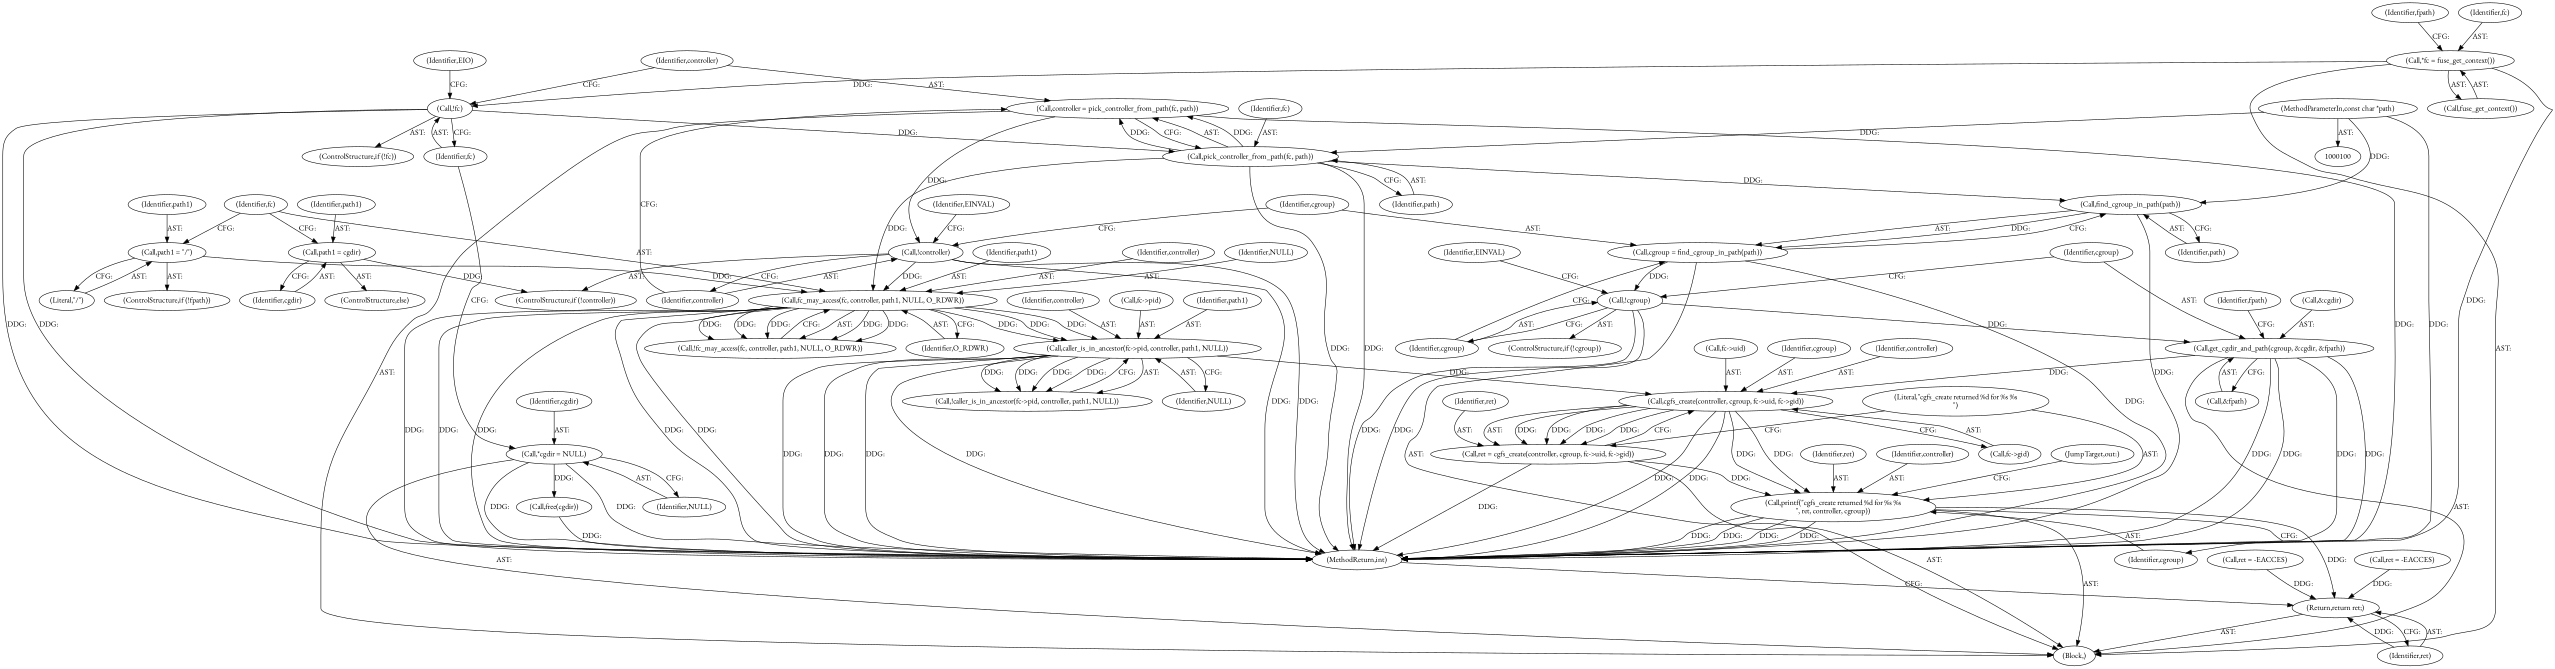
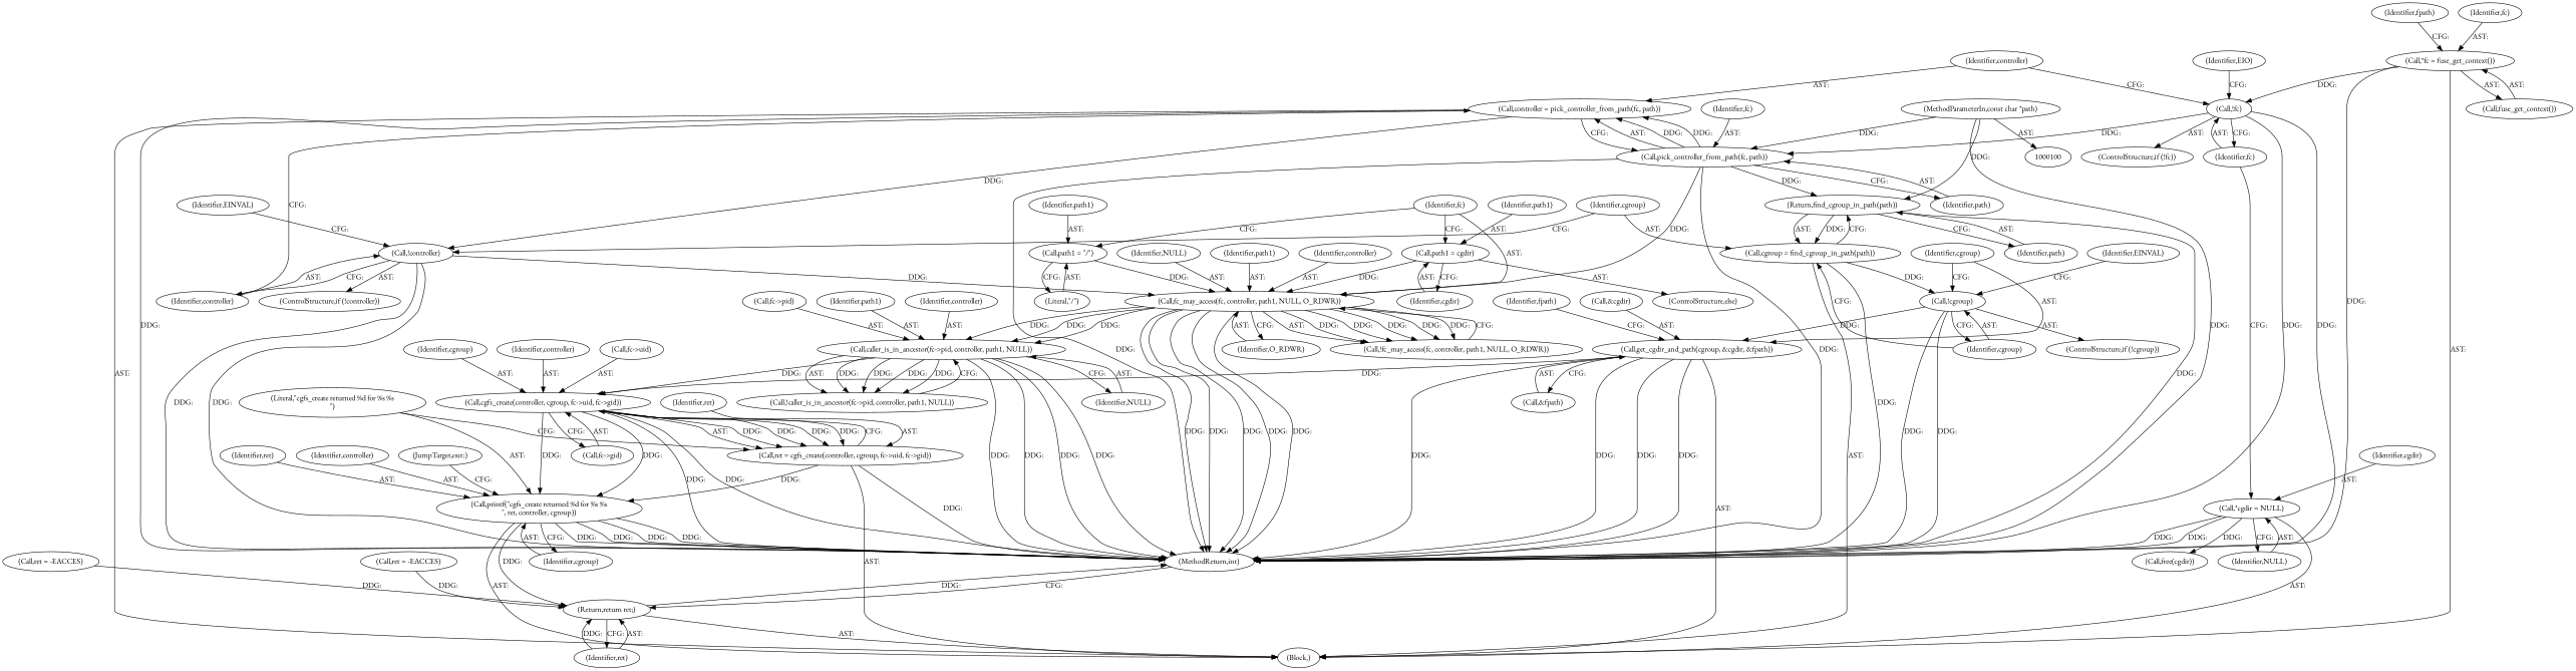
  digraph {
    fontname="EB Garamond"
    node [fontname="EB Garamond"]
    edge [fontname="EB Garamond"]
    n1 [label="(Call,cgfs_create(controller, cgroup, fc->uid, fc->gid))"]
    n2 [label="(Call,ret = cgfs_create(controller, cgroup, fc->uid, fc->gid))"]
    n3 [label="(Call,printf(\"cgfs_create returned %d for %s %s\n\", ret, controller, cgroup))"]
    n4 [label="(MethodReturn,int)"]
    n5 [label="(Call,fc->gid)"]
    n6 [label="(Block,)"]
    n7 [label="(Return,return ret;)"]
    n8 [label="(Identifier,cgroup)"]
    n9 [label="(Call,caller_is_in_ancestor(fc->pid, controller, path1, NULL))"]
    n10 [label="(Call,!caller_is_in_ancestor(fc->pid, controller, path1, NULL))"]
    n11 [label="(Identifier,NULL)"]
    n12 [label="(Call,fc_may_access(fc, controller, path1, NULL, O_RDWR))"]
    n13 [label="(Call,!fc_may_access(fc, controller, path1, NULL, O_RDWR))"]
    n14 [label="(Identifier,O_RDWR)"]
    n15 [label="(Call,pick_controller_from_path(fc, path))"]
    n16 [label="(Call,controller = pick_controller_from_path(fc, path))"]
-   n17 [label="(Call,find_cgroup_in_path(path))"]
+   n17 [label="(Return,find_cgroup_in_path(path))"]
    n18 [label="(Identifier,path)"]
    n19 [label="(Call,!controller)"]
    n20 [label="(Call,cgroup = find_cgroup_in_path(path))"]
    n21 [label="(Identifier,path)"]
    n22 [label="(Call,!fc)"]
    n23 [label="(Identifier,fc)"]
    n24 [label="(ControlStructure,if (!fc))"]
    n25 [label="(Call,*cgdir = NULL)"]
    n26 [label="(Call,*fc = fuse_get_context())"]
    n27 [label="(Call,fuse_get_context())"]
    n28 [label="(MethodParameterIn,const char *path)"]
    1000100
    n30 [label="(Identifier,controller)"]
    n31 [label="(ControlStructure,if (!controller))"]
    n32 [label="(Call,path1 = \"/\")"]
-   n33 [label="(ControlStructure,if (!fpath))"]
    n34 [label="(Literal,\"/\")"]
    n35 [label="(Call,path1 = cgdir)"]
    n36 [label="(ControlStructure,else)"]
    n37 [label="(Identifier,cgdir)"]
    n38 [label="(Identifier,NULL)"]
    n39 [label="(Call,free(cgdir))"]
    n40 [label="(Call,get_cgdir_and_path(cgroup, &cgdir, &fpath))"]
    n41 [label="(Call,&fpath)"]
    n42 [label="(Call,!cgroup)"]
    n43 [label="(Identifier,cgroup)"]
    n44 [label="(ControlStructure,if (!cgroup))"]
    n45 [label="(Identifier,ret)"]
    n46 [label="(Call,fc->uid)"]
    n47 [label="(Identifier,fc)"]
    n48 [label="(Identifier,cgroup)"]
    n49 [label="(Identifier,controller)"]
    n50 [label="(Call,fc->pid)"]
    n51 [label="(Identifier,path1)"]
    n52 [label="(Identifier,fpath)"]
    n53 [label="(Identifier,ret)"]
    n54 [label="(Identifier,controller)"]
    n55 [label="(Literal,\"cgfs_create returned %d for %s %s\n\")"]
    n56 [label="(Identifier,fpath)"]
    n57 [label="(Identifier,path1)"]
    n58 [label="(Identifier,path1)"]
    n59 [label="(Identifier,EINVAL)"]
    n60 [label="(Identifier,cgroup)"]
    n61 [label="(Identifier,NULL)"]
    n62 [label="(Identifier,cgroup)"]
    n63 [label="(Identifier,EINVAL)"]
    n64 [label="(Identifier,controller)"]
    n65 [label="(Identifier,fc)"]
    n66 [label="(Identifier,EIO)"]
    n67 [label="(Identifier,controller)"]
    n68 [label="(Call,ret = -EACCES)"]
    n69 [label="(Identifier,path1)"]
    n70 [label="(Identifier,fc)"]
    n71 [label="(Call,&cgdir)"]
    n72 [label="(Identifier,controller)"]
    n73 [label="(Identifier,cgdir)"]
    n74 [label="(JumpTarget,out:)"]
    n75 [label="(Identifier,ret)"]
    n76 [label="(Call,ret = -EACCES)"]
    n1 -> n2 [label="AST: "]
    n1 -> n2 [label="DDG: "]
    n1 -> n2 [label="DDG: "]
    n1 -> n2 [label="DDG: "]
    n1 -> n2 [label="DDG: "]
    n1 -> n3 [label="DDG: "]
    n1 -> n3 [label="DDG: "]
    n1 -> n4 [label="DDG: "]
    n1 -> n4 [label="DDG: "]
    n1 -> n5 [label="CFG: "]
    n2 -> n1 [label="CFG: "]
    n2 -> n3 [label="DDG: "]
    n2 -> n4 [label="DDG: "]
    n2 -> n6 [label="AST: "]
    n3 -> n4 [label="DDG: "]
    n3 -> n4 [label="DDG: "]
    n3 -> n4 [label="DDG: "]
    n3 -> n4 [label="DDG: "]
    n3 -> n6 [label="AST: "]
    n3 -> n7 [label="DDG: "]
    n3 -> n8 [label="CFG: "]
    n4 -> n7 [label="CFG: "]
    n5 -> n1 [label="AST: "]
-   n39 -> n4 [label="DDG: "]
+   n7 -> n4 [label="DDG: "]
    n7 -> n6 [label="AST: "]
    n7 -> n45 [label="CFG: "]
    n8 -> n3 [label="AST: "]
    n9 -> n1 [label="DDG: "]
    n9 -> n4 [label="DDG: "]
    n9 -> n4 [label="DDG: "]
    n9 -> n4 [label="DDG: "]
    n9 -> n4 [label="DDG: "]
    n9 -> n10 [label="AST: "]
    n9 -> n10 [label="DDG: "]
    n9 -> n10 [label="DDG: "]
    n9 -> n10 [label="DDG: "]
    n9 -> n10 [label="DDG: "]
    n9 -> n11 [label="CFG: "]
    n10 -> n9 [label="CFG: "]
    n11 -> n9 [label="AST: "]
    n12 -> n4 [label="DDG: "]
    n12 -> n4 [label="DDG: "]
    n12 -> n4 [label="DDG: "]
    n12 -> n4 [label="DDG: "]
    n12 -> n4 [label="DDG: "]
    n12 -> n9 [label="DDG: "]
    n12 -> n9 [label="DDG: "]
    n12 -> n9 [label="DDG: "]
    n12 -> n13 [label="AST: "]
    n12 -> n13 [label="DDG: "]
    n12 -> n13 [label="DDG: "]
    n12 -> n13 [label="DDG: "]
    n12 -> n13 [label="DDG: "]
    n12 -> n13 [label="DDG: "]
    n12 -> n14 [label="CFG: "]
    n13 -> n12 [label="CFG: "]
    n14 -> n12 [label="AST: "]
    n15 -> n4 [label="DDG: "]
    n15 -> n4 [label="DDG: "]
    n15 -> n12 [label="DDG: "]
    n15 -> n16 [label="AST: "]
    n15 -> n16 [label="DDG: "]
    n15 -> n16 [label="DDG: "]
    n15 -> n17 [label="DDG: "]
    n15 -> n18 [label="CFG: "]
    n16 -> n4 [label="DDG: "]
    n16 -> n6 [label="AST: "]
    n16 -> n15 [label="CFG: "]
    n16 -> n19 [label="DDG: "]
    n17 -> n4 [label="DDG: "]
    n17 -> n20 [label="AST: "]
    n17 -> n20 [label="DDG: "]
    n17 -> n21 [label="CFG: "]
    n18 -> n15 [label="AST: "]
    n19 -> n4 [label="DDG: "]
    n19 -> n4 [label="DDG: "]
    n19 -> n12 [label="DDG: "]
    n19 -> n30 [label="CFG: "]
    n19 -> n31 [label="AST: "]
    n20 -> n4 [label="DDG: "]
    n20 -> n6 [label="AST: "]
    n20 -> n17 [label="CFG: "]
    n20 -> n42 [label="DDG: "]
    n21 -> n17 [label="AST: "]
    n22 -> n4 [label="DDG: "]
    n22 -> n4 [label="DDG: "]
    n22 -> n15 [label="DDG: "]
    n22 -> n23 [label="CFG: "]
    n22 -> n24 [label="AST: "]
    n23 -> n22 [label="AST: "]
    n23 -> n25 [label="CFG: "]
    n25 -> n4 [label="DDG: "]
    n25 -> n4 [label="DDG: "]
    n25 -> n6 [label="AST: "]
    n25 -> n38 [label="CFG: "]
    n25 -> n39 [label="DDG: "]
    n26 -> n4 [label="DDG: "]
    n26 -> n6 [label="AST: "]
    n26 -> n22 [label="DDG: "]
    n26 -> n27 [label="AST: "]
    n27 -> n26 [label="AST: "]
    n28 -> n4 [label="DDG: "]
    n28 -> n15 [label="DDG: "]
    n28 -> n17 [label="DDG: "]
    n28 -> 1000100 [label="AST: "]
    n30 -> n16 [label="CFG: "]
    n30 -> n19 [label="AST: "]
    n32 -> n12 [label="DDG: "]
-   n32 -> n33 [label="AST: "]
    n32 -> n34 [label="CFG: "]
    n34 -> n32 [label="AST: "]
-   n35 -> n31 [label="DDG: "]
+   n35 -> n12 [label="DDG: "]
    n35 -> n36 [label="AST: "]
    n35 -> n37 [label="CFG: "]
    n37 -> n35 [label="AST: "]
    n38 -> n25 [label="AST: "]
    n40 -> n1 [label="DDG: "]
    n40 -> n4 [label="DDG: "]
    n40 -> n4 [label="DDG: "]
    n40 -> n4 [label="DDG: "]
    n40 -> n4 [label="DDG: "]
    n40 -> n6 [label="AST: "]
    n40 -> n41 [label="CFG: "]
    n41 -> n40 [label="AST: "]
    n42 -> n4 [label="DDG: "]
    n42 -> n4 [label="DDG: "]
    n42 -> n40 [label="DDG: "]
    n42 -> n43 [label="CFG: "]
    n42 -> n44 [label="AST: "]
    n43 -> n20 [label="CFG: "]
    n43 -> n42 [label="AST: "]
    n45 -> n7 [label="AST: "]
    n45 -> n7 [label="DDG: "]
    n46 -> n1 [label="AST: "]
    n47 -> n12 [label="AST: "]
    n47 -> n32 [label="CFG: "]
    n47 -> n35 [label="CFG: "]
    n48 -> n1 [label="AST: "]
    n49 -> n12 [label="AST: "]
    n50 -> n9 [label="AST: "]
    n51 -> n32 [label="AST: "]
    n52 -> n40 [label="CFG: "]
    n53 -> n3 [label="AST: "]
    n54 -> n3 [label="AST: "]
    n55 -> n2 [label="CFG: "]
    n55 -> n3 [label="AST: "]
    n56 -> n26 [label="CFG: "]
    n57 -> n9 [label="AST: "]
    n58 -> n35 [label="AST: "]
    n59 -> n19 [label="CFG: "]
    n60 -> n19 [label="CFG: "]
    n60 -> n20 [label="AST: "]
    n61 -> n12 [label="AST: "]
    n62 -> n40 [label="AST: "]
    n62 -> n42 [label="CFG: "]
    n63 -> n42 [label="CFG: "]
    n64 -> n9 [label="AST: "]
    n65 -> n15 [label="AST: "]
    n66 -> n22 [label="CFG: "]
    n67 -> n16 [label="AST: "]
    n67 -> n22 [label="CFG: "]
    n68 -> n7 [label="DDG: "]
    n69 -> n12 [label="AST: "]
    n70 -> n26 [label="AST: "]
    n71 -> n40 [label="AST: "]
    n72 -> n1 [label="AST: "]
    n73 -> n25 [label="AST: "]
    n74 -> n3 [label="CFG: "]
    n75 -> n2 [label="AST: "]
    n76 -> n7 [label="DDG: "]
  }
